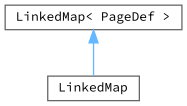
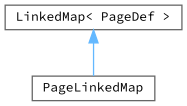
  digraph {
    rankdir=TB
    fontname="Source Code Pro"
    node [color=grey40 fillcolor=white fontname="Source Code Pro" fontsize=10 shape=box style=filled]
    n1 [height=0.2 label="LinkedMap\< PageDef \>" width=0.4]
-   n2 [height=0.2 label=LinkedMap width=0.4]
+   n2 [height=0.2 label=PageLinkedMap width=0.4]
    n1 -> n2 [color=steelblue1 dir=back fontname="Source Code Pro" fontsize=10 labelfontname=Helvetica labelfontsize=10 style=solid]
  }
